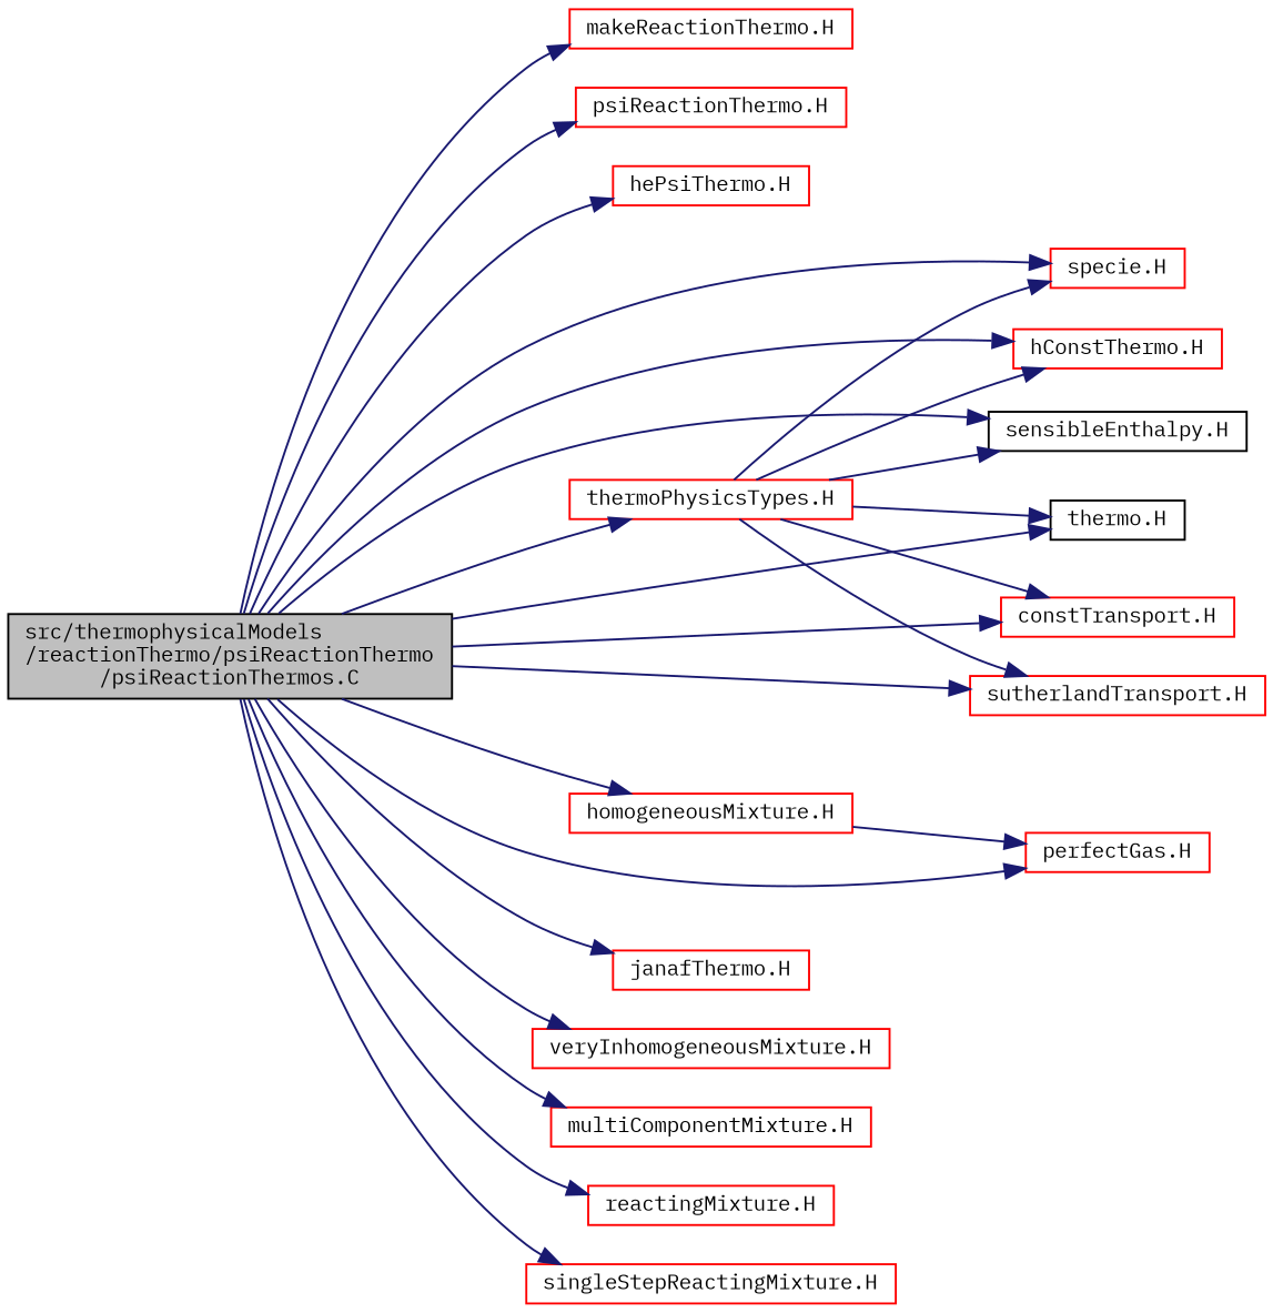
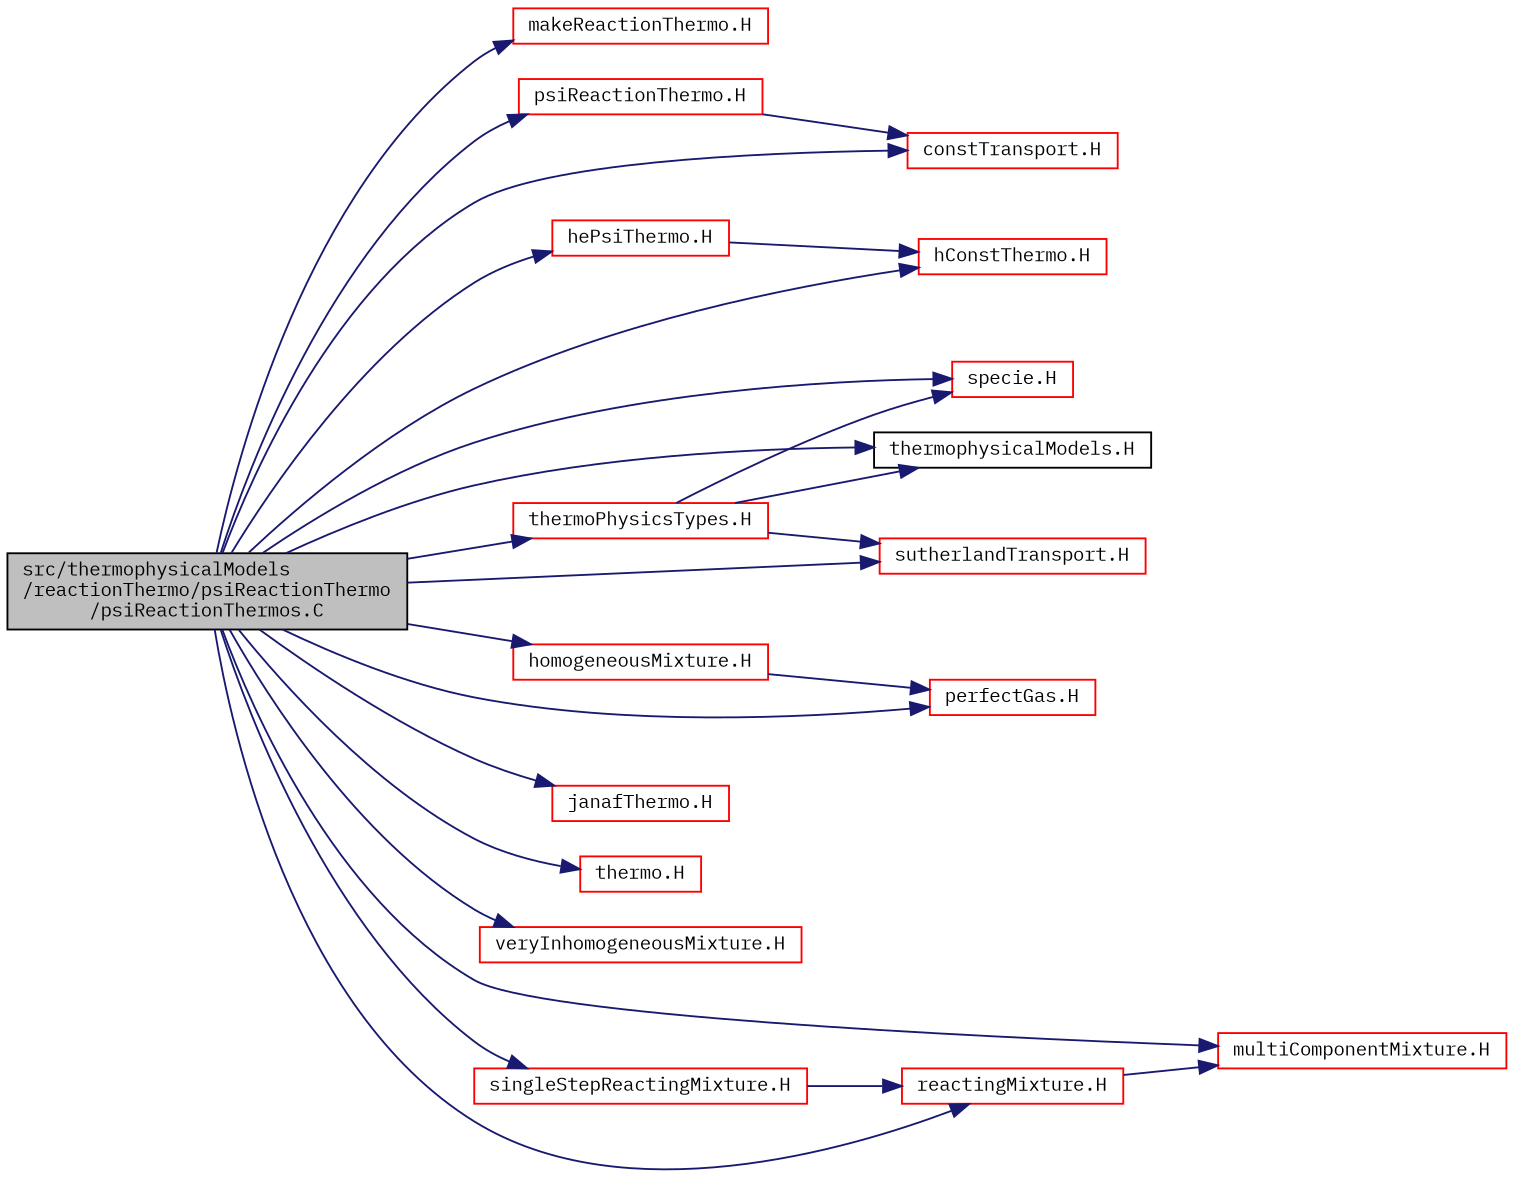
  digraph {
    fontname="IBM Plex Mono"
    rankdir=LR
    node [color=red fontname="IBM Plex Mono" fontsize=10 shape=record]
    edge [color=midnightblue fontname="IBM Plex Mono" fontsize=10 labelfontname=Helvetica labelfontsize=10 style=solid]
    n1 [color=black fillcolor=grey75 fontcolor=black height=0.2 label="src/thermophysicalModels\l/reactionThermo/psiReactionThermo\l/psiReactionThermos.C" style=filled width=0.4]
    n2 [height=0.2 label="makeReactionThermo.H" width=0.4]
    n3 [height=0.2 label="psiReactionThermo.H" width=0.4]
    n4 [height=0.2 label="hePsiThermo.H" width=0.4]
    n5 [height=0.2 label="specie.H" width=0.4]
    n6 [height=0.2 label="perfectGas.H" width=0.4]
    n7 [height=0.2 label="hConstThermo.H" width=0.4]
    n8 [height=0.2 label="janafThermo.H" width=0.4]
-   n9 [color=black height=0.2 label="sensibleEnthalpy.H" width=0.4]
-   n10 [color=black height=0.2 label="thermo.H" width=0.4]
+   n9 [color=black height=0.2 label="thermophysicalModels.H" width=0.4]
+   n10 [height=0.2 label="thermo.H" width=0.4]
    n11 [height=0.2 label="constTransport.H" width=0.4]
    n12 [height=0.2 label="sutherlandTransport.H" width=0.4]
    n13 [height=0.2 label="homogeneousMixture.H" width=0.4]
    n14 [height=0.2 label="veryInhomogeneousMixture.H" width=0.4]
    n15 [height=0.2 label="multiComponentMixture.H" width=0.4]
    n16 [height=0.2 label="reactingMixture.H" width=0.4]
    n17 [height=0.2 label="singleStepReactingMixture.H" width=0.4]
    n18 [height=0.2 label="thermoPhysicsTypes.H" width=0.4]
    n1 -> n2
    n1 -> n3
    n1 -> n4
    n1 -> n5
    n1 -> n6
    n1 -> n7
    n1 -> n8
    n1 -> n9
    n1 -> n10
    n1 -> n11
    n1 -> n12
    n1 -> n13
    n1 -> n14
    n1 -> n15
    n1 -> n16
    n1 -> n17
    n1 -> n18
    n13 -> n6
+   n16 -> n15
+   n17 -> n16
    n18 -> n5
-   n18 -> n7
+   n4 -> n7
    n18 -> n9
-   n18 -> n10
-   n18 -> n11
+   n3 -> n11
    n18 -> n12
  }
